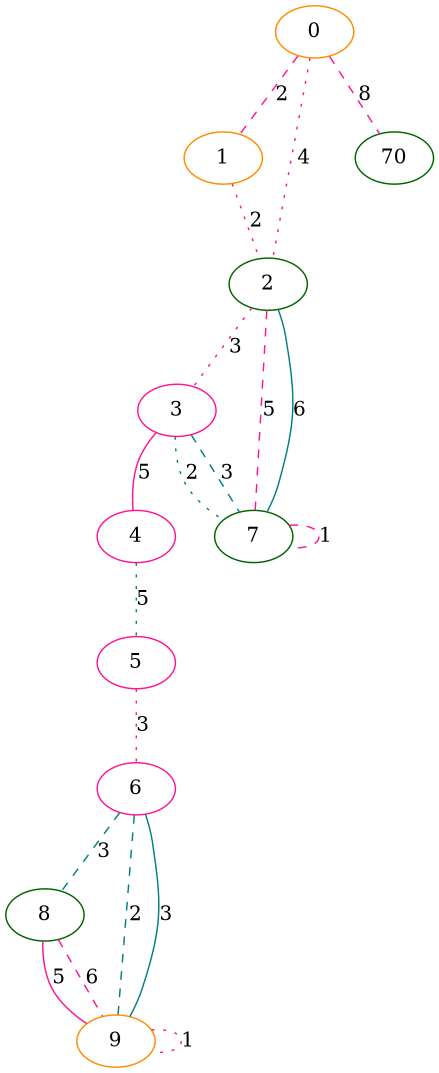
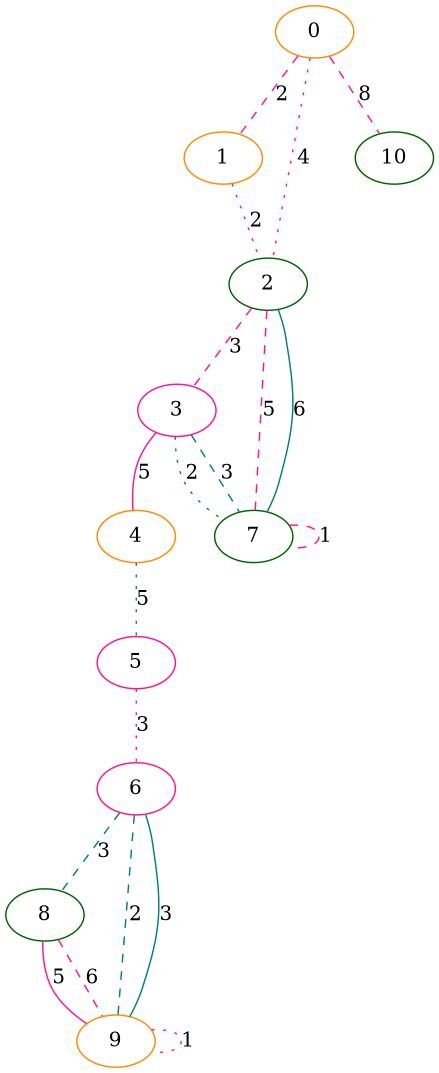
  graph {
    node [color=darkgreen weight=1]
    edge [color=deeppink style=dashed]
    0 [color=darkorange]
    1 [color=darkorange]
    2
-   10 [weight=4 label=70]
+   10 [weight=4]
    3 [color=deeppink]
    7 [weight=2]
-   4 [color=deeppink]
+   4 [color=darkorange]
    5 [color=deeppink]
    6 [color=deeppink]
    8
    9 [color=darkorange weight=2]
    0 -- 1 [label=2]
    0 -- 2 [label=4 style=dotted]
    0 -- 10 [label=8]
    1 -- 2 [label=2 style=dotted]
-   2 -- 3 [label=3 style=dotted]
+   2 -- 3 [label=3]
    2 -- 7 [label=5]
    2 -- 7 [color=teal label=6 style=solid]
    3 -- 7 [color=teal label=2 style=dotted]
    3 -- 7 [color=teal label=3]
    3 -- 4 [label=5 style=solid]
    7 -- 7 [label=1]
    4 -- 5 [color=teal label=5 style=dotted]
    5 -- 6 [label=3 style=dotted]
    6 -- 8 [color=teal label=3]
    6 -- 9 [color=teal label=2]
    6 -- 9 [color=teal label=3 style=solid]
    8 -- 9 [label=5 style=solid]
    8 -- 9 [label=6]
    9 -- 9 [label=1 style=dotted]
  }
